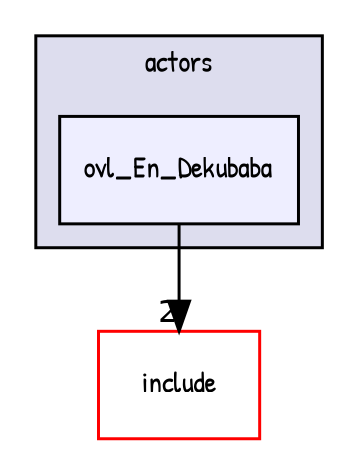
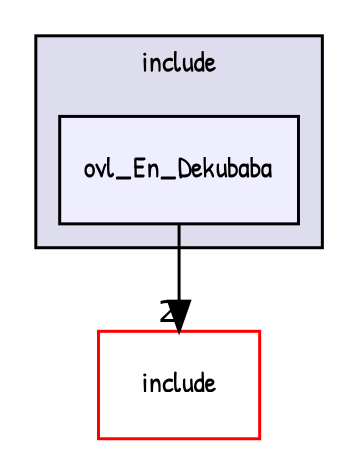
  digraph {
    compound=true
    fontname="Patrick Hand"
    node [fontname="Patrick Hand" fontsize=10 shape=box style=filled]
    n1 [fillcolor="#eeeeff" label=ovl_En_Dekubaba pencolor=black]
    n2 [color=red fillcolor=white label=include]
    subgraph cluster_1 {
      bgcolor="#ddddee"
      fontsize=10
-     label=actors
+     label=include
      pencolor=black
      n1
    }
    n1 -> n2 [headlabel=2 labeldistance=1.5 labelfontname=Helvetica labelfontsize=10 fontname="Patrick Hand"]
  }
